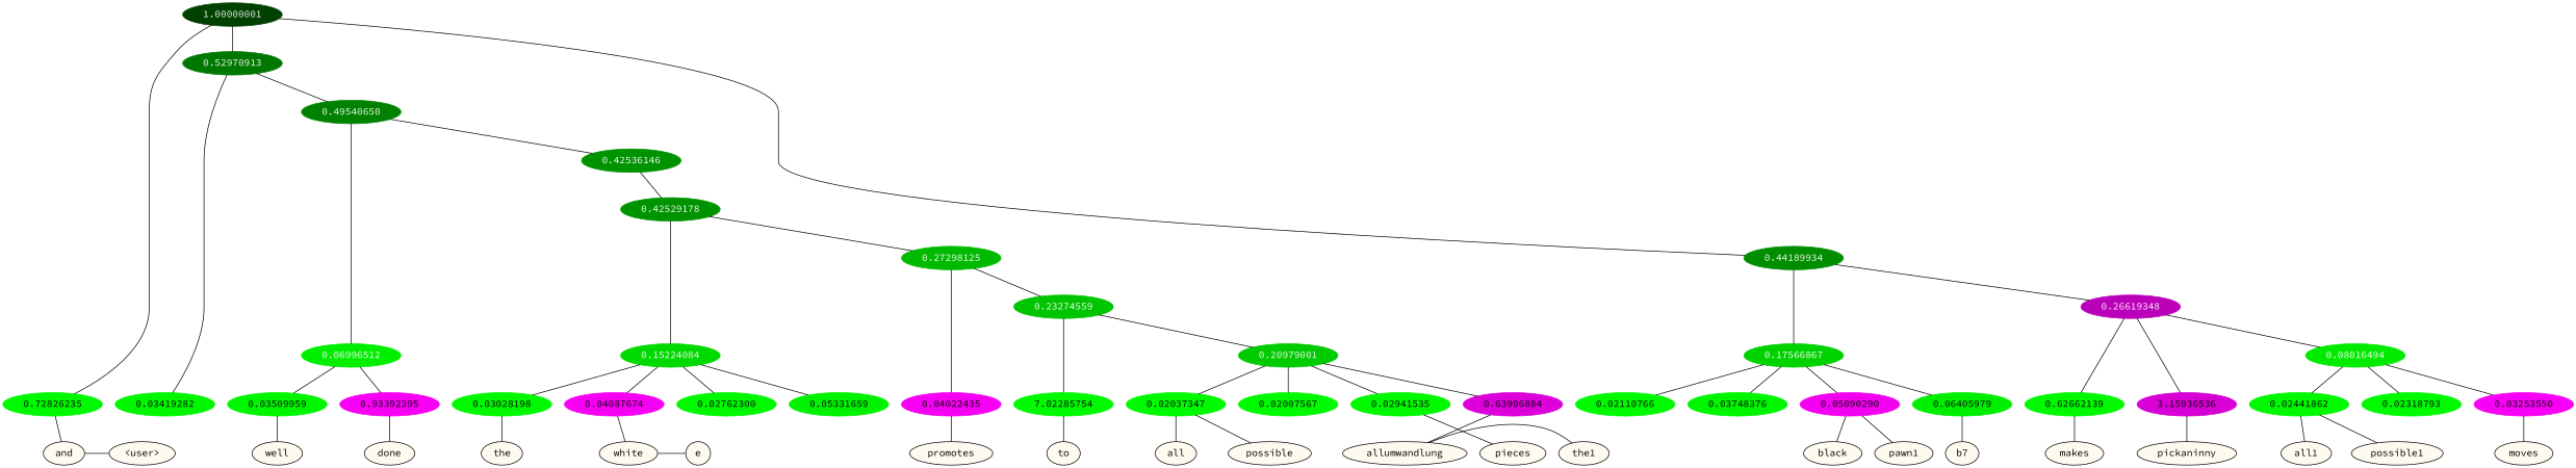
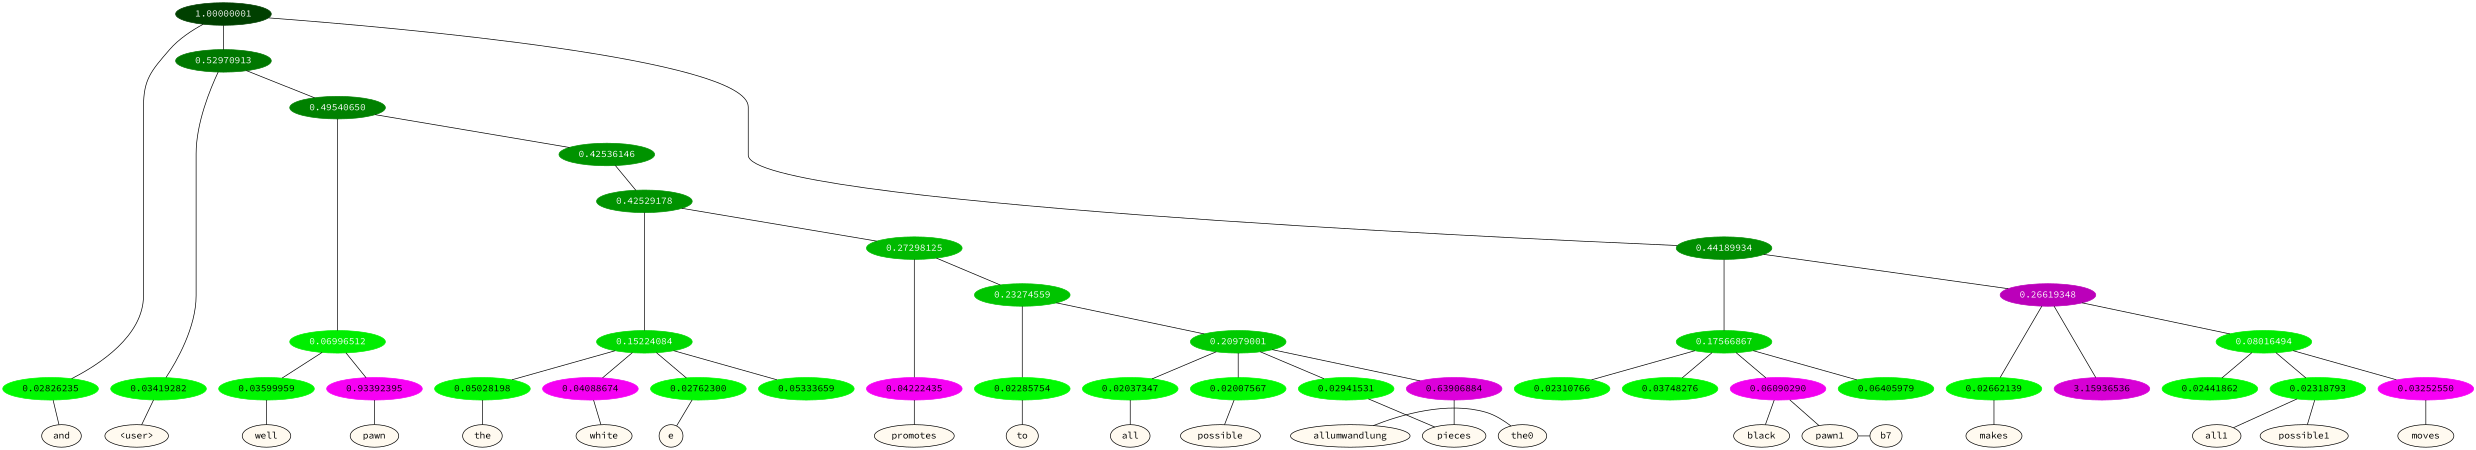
  graph {
    fontname="Source Code Pro"
    node [color=black fontname="Source Code Pro" format=png nodesep=0.001 ordering=out overlap_scaling=0.01 ranksep=0.001 style=filled fontcolor=black]
    edge [fontname="Source Code Pro"]
    n1 [fillcolor=floralwhite height=0.15 label="\<user\>" style="filled,solid" width=0.15 fontcolor=""]
    n2 [fillcolor=floralwhite height=0.15 label=well style="filled,solid" width=0.15 fontcolor=""]
-   n3 [fillcolor=floralwhite height=0.15 label=done style="filled,solid" width=0.15 fontcolor=""]
+   n3 [fillcolor=floralwhite height=0.15 label=pawn style="filled,solid" width=0.15 fontcolor=""]
    n4 [fillcolor=floralwhite height=0.15 label=the style="filled,solid" width=0.15 fontcolor=""]
    n5 [fillcolor=floralwhite height=0.15 label=white style="filled,solid" width=0.15 fontcolor=""]
    n6 [fillcolor=floralwhite height=0.15 label=e style="filled,solid" width=0.15 fontcolor=""]
    n7 [fillcolor=floralwhite height=0.15 label=promotes style="filled,solid" width=0.15 fontcolor=""]
    n8 [fillcolor=floralwhite height=0.15 label=to style="filled,solid" width=0.15 fontcolor=""]
    n9 [fillcolor=floralwhite height=0.15 label=all style="filled,solid" width=0.15 fontcolor=""]
    n10 [fillcolor=floralwhite height=0.15 label=possible style="filled,solid" width=0.15 fontcolor=""]
    n11 [fillcolor=floralwhite height=0.15 label=pieces style="filled,solid" width=0.15 fontcolor=""]
    n12 [fillcolor=floralwhite height=0.15 label=allumwandlung style="filled,solid" width=0.15 fontcolor=""]
    n13 [fillcolor=floralwhite height=0.15 label=and style="filled,solid" width=0.15 fontcolor=""]
-   n14 [fillcolor=floralwhite height=0.15 label=the1 style="filled,solid" width=0.15 fontcolor=""]
+   n14 [fillcolor=floralwhite height=0.15 label=the0 style="filled,solid" width=0.15 fontcolor=""]
    n15 [fillcolor=floralwhite height=0.15 label=black style="filled,solid" width=0.15 fontcolor=""]
    n16 [fillcolor=floralwhite height=0.15 label=pawn1 style="filled,solid" width=0.15 fontcolor=""]
    n17 [fillcolor=floralwhite height=0.15 label=b7 style="filled,solid" width=0.15 fontcolor=""]
    n18 [fillcolor=floralwhite height=0.15 label=makes style="filled,solid" width=0.15 fontcolor=""]
    n19 [fillcolor=floralwhite height=0.15 label=all1 style="filled,solid" width=0.15 fontcolor=""]
    n20 [fillcolor=floralwhite height=0.15 label=possible1 style="filled,solid" width=0.15 fontcolor=""]
    n21 [fillcolor=floralwhite height=0.15 label=moves style="filled,solid" width=0.15 fontcolor=""]
-   n22 [fillcolor=floralwhite height=0.15 label=pickaninny style="filled,solid" width=0.15 fontcolor=""]
    n23 [color="0.334 1.000 0.966" height=0.15 label=0.03419282 width=0.15]
-   n24 [color="0.334 1.000 0.964" height=0.15 label=0.03509959 width=0.15]
+   n24 [color="0.334 1.000 0.964" height=0.15 label=0.03599959 width=0.15]
    n25 [color="0.835 1.000 0.966" height=0.15 label=0.93392395 width=0.15]
-   n26 [color="0.334 1.000 0.970" height=0.15 label=0.03028198 width=0.15]
-   n27 [color="0.835 1.000 0.959" height=0.15 label=0.04087674 width=0.15]
+   n26 [color="0.334 1.000 0.970" height=0.15 label=0.05028198 width=0.15]
+   n27 [color="0.835 1.000 0.959" height=0.15 label=0.04088674 width=0.15]
    n28 [color="0.334 1.000 0.972" height=0.15 label=0.02762300 width=0.15]
-   n29 [color="0.334 1.000 0.947" height=0.15 label=0.05331659 width=0.15]
-   n30 [color="0.835 1.000 0.960" height=0.15 label=0.04022435 width=0.15]
-   n31 [color="0.334 1.000 0.977" height=0.15 label=7.02285754 width=0.15]
+   n29 [color="0.334 1.000 0.947" height=0.15 label=0.05333659 width=0.15]
+   n30 [color="0.835 1.000 0.960" height=0.15 label=0.04222435 width=0.15]
+   n31 [color="0.334 1.000 0.977" height=0.15 label=0.02285754 width=0.15]
    n32 [color="0.334 1.000 0.980" height=0.15 label=0.02037347 width=0.15]
    n33 [color="0.334 1.000 0.979" height=0.15 label=0.02007567 width=0.15]
-   n34 [color="0.334 1.000 0.971" height=0.15 label=0.02941535 width=0.15]
+   n34 [color="0.334 1.000 0.971" height=0.15 label=0.02941531 width=0.15]
    n35 [color="0.835 1.000 0.861" height=0.15 label=0.63906884 width=0.15]
-   n36 [color="0.334 1.000 0.972" height=0.15 label=0.72826235 width=0.15]
-   n37 [color="0.334 1.000 0.977" height=0.15 label=0.02110766 width=0.15]
-   n38 [color="0.334 1.000 0.963" height=0.15 label=0.03748376 width=0.15]
-   n39 [color="0.835 1.000 0.949" height=0.15 label=0.05090290 width=0.15]
+   n36 [color="0.334 1.000 0.972" height=0.15 label=0.02826235 width=0.15]
+   n37 [color="0.334 1.000 0.977" height=0.15 label=0.02310766 width=0.15]
+   n38 [color="0.334 1.000 0.963" height=0.15 label=0.03748276 width=0.15]
+   n39 [color="0.835 1.000 0.949" height=0.15 label=0.06090290 width=0.15]
    n40 [color="0.334 1.000 0.936" height=0.15 label=0.06405979 width=0.15]
-   n41 [color="0.334 1.000 0.973" height=0.15 label=0.62662139 width=0.15]
+   n41 [color="0.334 1.000 0.973" height=0.15 label=0.02662139 width=0.15]
    n42 [color="0.334 1.000 0.976" height=0.15 label=0.02441862 width=0.15]
    n43 [color="0.334 1.000 0.977" height=0.15 label=0.02318793 width=0.15]
-   n44 [color="0.835 1.000 0.967" height=0.15 label=0.03253550 width=0.15]
+   n44 [color="0.835 1.000 0.967" height=0.15 label=0.03252550 width=0.15]
    n45 [color="0.835 1.000 0.841" height=0.15 label=3.15936536 width=0.15]
    n46 [color="0.334 1.000 0.250" fontcolor=grey99 height=0.15 label=1.00000001 width=0.15]
    n47 [color="0.334 1.000 0.470" fontcolor=grey99 height=0.15 label=0.52970913 width=0.15]
    n48 [color="0.334 1.000 0.558" fontcolor=grey99 height=0.15 label=0.44189934 width=0.15]
    n49 [color="0.334 1.000 0.505" fontcolor=grey99 height=0.15 label=0.49540650 width=0.15]
    n50 [color="0.334 1.000 0.824" fontcolor=grey99 height=0.15 label=0.17566867 width=0.15]
    n51 [color="0.835 1.000 0.734" fontcolor=grey99 height=0.15 label=0.26619348 width=0.15]
    n52 [color="0.334 1.000 0.930" fontcolor=grey99 height=0.15 label=0.06996512 width=0.15]
    n53 [color="0.334 1.000 0.575" fontcolor=grey99 height=0.15 label=0.42536146 width=0.15]
    n54 [color="0.334 1.000 0.920" fontcolor=grey99 height=0.15 label=0.08016494 width=0.15]
    n55 [color="0.334 1.000 0.575" fontcolor=grey99 height=0.15 label=0.42529178 width=0.15]
    n56 [color="0.334 1.000 0.848" fontcolor=grey99 height=0.15 label=0.15224084 width=0.15]
    n57 [color="0.334 1.000 0.727" fontcolor=grey99 height=0.15 label=0.27298125 width=0.15]
    n58 [color="0.334 1.000 0.767" fontcolor=grey99 height=0.15 label=0.23274559 width=0.15]
    n59 [color="0.334 1.000 0.790" fontcolor=grey99 height=0.15 label=0.20979001 width=0.15]
    subgraph sub_1 {
      rank=same
      n1
      n2
      n3
      n4
      n5
      n6
      n7
      n8
      n9
      n10
      n11
      n12
      n13
      n14
      n15
      n16
      n17
      n18
      n19
      n20
      n21
-     n22
    }
    subgraph sub_2 {
      rank=same
      n23
      n24
      n25
      n26
      n27
      n28
      n29
      n30
      n31
      n32
      n33
      n34
      n35
      n36
      n37
      n38
      n39
      n40
      n41
      n42
      n43
      n44
      n45
    }
    n12 -- n14
-   n13 -- n1
+   n23 -- n1
    n24 -- n2
    n25 -- n3
    n26 -- n4
    n27 -- n5
-   n5 -- n6
+   n28 -- n6
    n30 -- n7
    n31 -- n8
    n32 -- n9
-   n32 -- n10
+   n33 -- n10
    n34 -- n11
-   n35 -- n12
+   n35 -- n11
    n36 -- n13
    n39 -- n15
    n39 -- n16
-   n40 -- n17
+   n16 -- n17
    n41 -- n18
-   n42 -- n19
-   n42 -- n20
+   n43 -- n19
+   n43 -- n20
    n44 -- n21
-   n45 -- n22
    n46 -- n36
    n46 -- n47
    n46 -- n48
    n47 -- n23
    n47 -- n49
    n48 -- n50
    n48 -- n51
    n49 -- n52
    n49 -- n53
    n50 -- n37
    n50 -- n38
    n50 -- n39
    n50 -- n40
    n51 -- n41
    n51 -- n45
    n51 -- n54
    n52 -- n24
    n52 -- n25
    n53 -- n55
    n54 -- n42
    n54 -- n43
    n54 -- n44
    n55 -- n56
    n55 -- n57
    n56 -- n26
    n56 -- n27
    n56 -- n28
    n56 -- n29
    n57 -- n30
    n57 -- n58
    n58 -- n31
    n58 -- n59
    n59 -- n32
    n59 -- n33
    n59 -- n34
    n59 -- n35
  }
